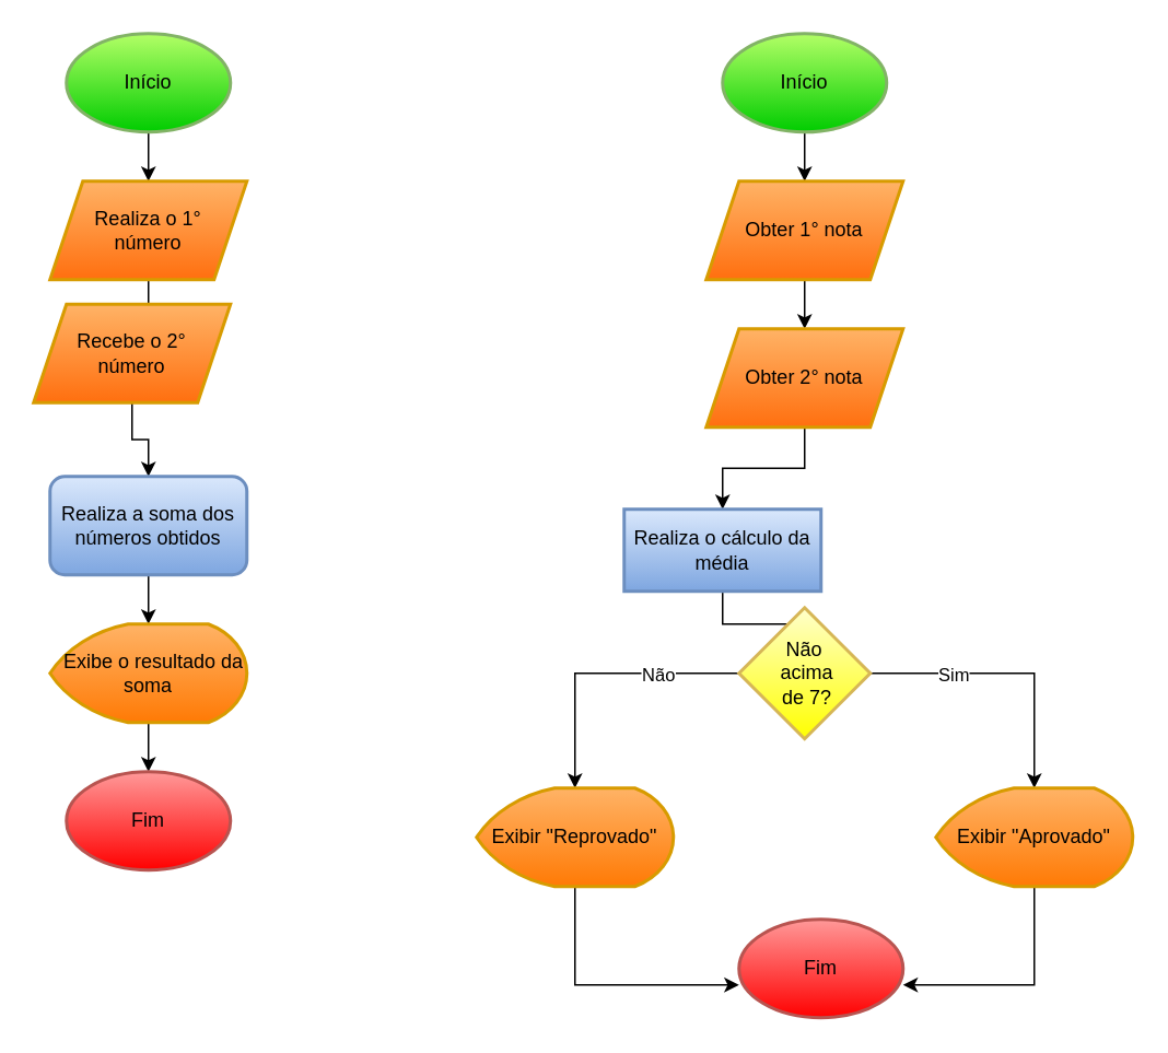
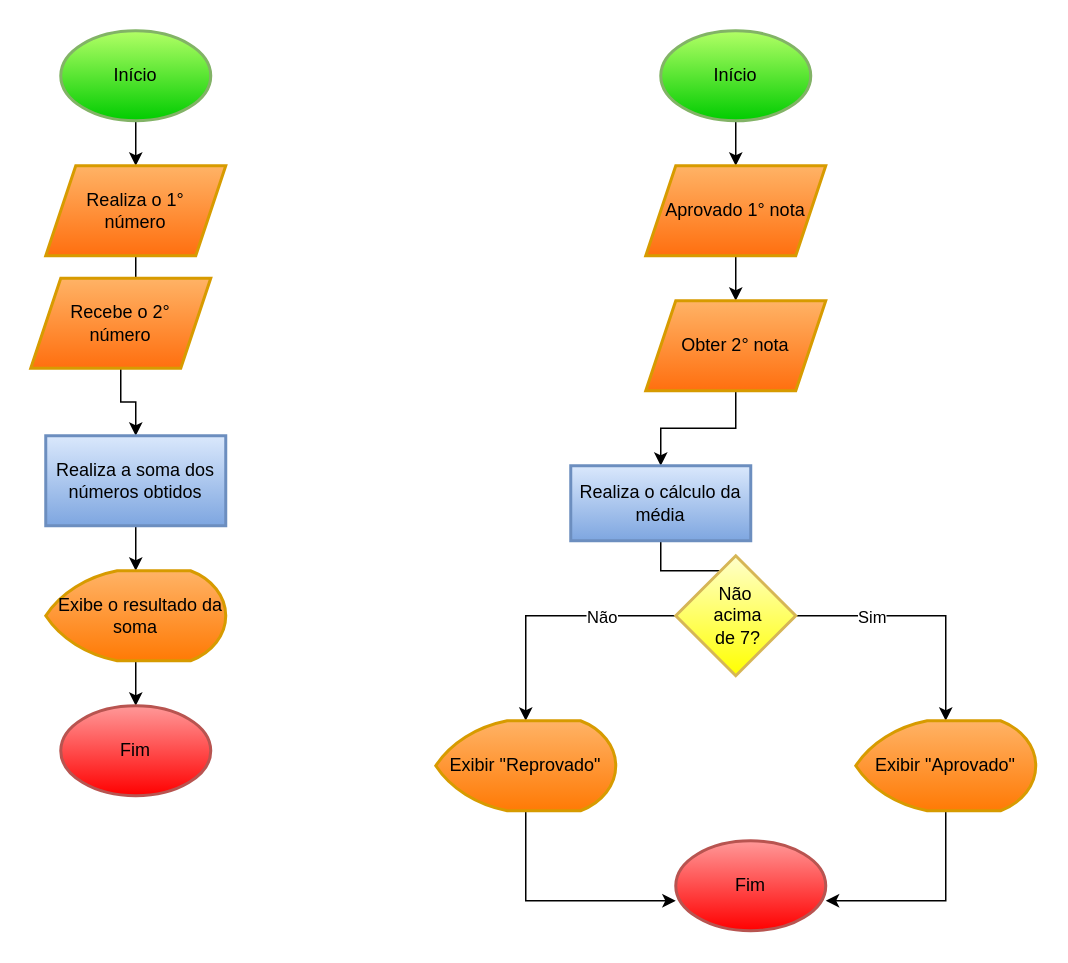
  <mxCell id="0" />
  <mxCell id="1" parent="0" />
  <mxCell id="2" value="" style="edgeStyle=orthogonalEdgeStyle;rounded=0;orthogonalLoop=1;jettySize=auto;html=1;" edge="1" parent="1" source="3" target="5"><mxGeometry relative="1" as="geometry" /></mxCell>
  <mxCell id="3" value="Início" style="strokeWidth=2;html=1;shape=mxgraph.flowchart.start_1;whiteSpace=wrap;fillColor=#B3FF66;strokeColor=#82b366;gradientColor=#00CC00;" vertex="1" parent="1"><mxGeometry x="40" y="20" width="100" height="60" as="geometry" /></mxCell>
  <mxCell id="4" value="" style="edgeStyle=orthogonalEdgeStyle;rounded=0;orthogonalLoop=1;jettySize=auto;html=1;" edge="1" parent="1" source="5" target="7"><mxGeometry relative="1" as="geometry" /></mxCell>
  <mxCell id="5" value="Realiza o 1° &lt;br&gt;número" style="shape=parallelogram;perimeter=parallelogramPerimeter;whiteSpace=wrap;html=1;fixedSize=1;fillColor=#FFB366;strokeWidth=2;strokeColor=#d79b00;gradientColor=#FF6F0F;" vertex="1" parent="1"><mxGeometry x="30" y="110" width="120" height="60" as="geometry" /></mxCell>
  <mxCell id="6" value="" style="edgeStyle=orthogonalEdgeStyle;rounded=0;orthogonalLoop=1;jettySize=auto;html=1;" edge="1" parent="1" source="7" target="9"><mxGeometry relative="1" as="geometry" /></mxCell>
  <mxCell id="7" value="Recebe o 2°&lt;br&gt;número" style="shape=parallelogram;perimeter=parallelogramPerimeter;whiteSpace=wrap;html=1;fixedSize=1;strokeWidth=2;fillColor=#FFB366;strokeColor=#d79b00;gradientColor=#FF6F0F;" vertex="1" parent="1"><mxGeometry x="20" y="185" width="120" height="60" as="geometry" /></mxCell>
  <mxCell id="8" value="" style="edgeStyle=orthogonalEdgeStyle;rounded=0;orthogonalLoop=1;jettySize=auto;html=1;" edge="1" parent="1" source="9" target="11"><mxGeometry relative="1" as="geometry" /></mxCell>
- <mxCell id="9" value="Realiza a soma dos números obtidos" style="whiteSpace=wrap;html=1;strokeWidth=2;fillColor=#dae8fc;strokeColor=#6c8ebf;gradientColor=#7ea6e0;rounded=1;" vertex="1" parent="1"><mxGeometry x="30" y="290" width="120" height="60" as="geometry" /></mxCell>
+ <mxCell id="9" value="Realiza a soma dos números obtidos" style="whiteSpace=wrap;html=1;strokeWidth=2;fillColor=#dae8fc;strokeColor=#6c8ebf;gradientColor=#7ea6e0;" vertex="1" parent="1"><mxGeometry x="30" y="290" width="120" height="60" as="geometry" /></mxCell>
  <mxCell id="10" value="" style="edgeStyle=orthogonalEdgeStyle;rounded=0;orthogonalLoop=1;jettySize=auto;html=1;" edge="1" parent="1" source="11" target="12"><mxGeometry relative="1" as="geometry" /></mxCell>
  <mxCell id="11" value="&amp;nbsp; Exibe o resultado da soma" style="strokeWidth=2;html=1;shape=mxgraph.flowchart.display;whiteSpace=wrap;fillColor=#FFB366;strokeColor=#d79b00;gradientColor=#FF7A05;" vertex="1" parent="1"><mxGeometry x="30" y="380" width="120" height="60" as="geometry" /></mxCell>
  <mxCell id="12" value="Fim" style="strokeWidth=2;html=1;shape=mxgraph.flowchart.start_1;whiteSpace=wrap;fillColor=#FF9999;gradientColor=#FF0000;strokeColor=#b85450;" vertex="1" parent="1"><mxGeometry x="40" y="470" width="100" height="60" as="geometry" /></mxCell>
  <mxCell id="13" value="" style="edgeStyle=orthogonalEdgeStyle;rounded=0;orthogonalLoop=1;jettySize=auto;html=1;" edge="1" parent="1" source="14"><mxGeometry relative="1" as="geometry"><mxPoint x="490" y="110" as="targetPoint" /></mxGeometry></mxCell>
  <mxCell id="14" value="Início" style="strokeWidth=2;html=1;shape=mxgraph.flowchart.start_1;whiteSpace=wrap;fillColor=#B3FF66;strokeColor=#82b366;gradientColor=#00CC00;" vertex="1" parent="1"><mxGeometry x="440" y="20" width="100" height="60" as="geometry" /></mxCell>
  <mxCell id="15" value="" style="edgeStyle=orthogonalEdgeStyle;rounded=0;orthogonalLoop=1;jettySize=auto;html=1;" edge="1" parent="1" source="16" target="18"><mxGeometry relative="1" as="geometry" /></mxCell>
- <mxCell id="16" value="Obter 1° nota" style="shape=parallelogram;perimeter=parallelogramPerimeter;whiteSpace=wrap;html=1;fixedSize=1;fillColor=#FFB366;strokeWidth=2;strokeColor=#d79b00;gradientColor=#FF6F0F;" vertex="1" parent="1"><mxGeometry x="430" y="110" width="120" height="60" as="geometry" /></mxCell>
+ <mxCell id="16" value="Aprovado 1° nota" style="shape=parallelogram;perimeter=parallelogramPerimeter;whiteSpace=wrap;html=1;fixedSize=1;fillColor=#FFB366;strokeWidth=2;strokeColor=#d79b00;gradientColor=#FF6F0F;" vertex="1" parent="1"><mxGeometry x="430" y="110" width="120" height="60" as="geometry" /></mxCell>
  <mxCell id="17" value="" style="edgeStyle=orthogonalEdgeStyle;rounded=0;orthogonalLoop=1;jettySize=auto;html=1;" edge="1" parent="1" source="18" target="20"><mxGeometry relative="1" as="geometry" /></mxCell>
  <mxCell id="18" value="Obter 2° nota" style="shape=parallelogram;perimeter=parallelogramPerimeter;whiteSpace=wrap;html=1;fixedSize=1;fillColor=#FFB366;strokeColor=#d79b00;strokeWidth=2;gradientColor=#FF6F0F;" vertex="1" parent="1"><mxGeometry x="430" y="200" width="120" height="60" as="geometry" /></mxCell>
  <mxCell id="19" value="" style="edgeStyle=orthogonalEdgeStyle;rounded=0;orthogonalLoop=1;jettySize=auto;html=1;" edge="1" parent="1" source="20" target="25"><mxGeometry relative="1" as="geometry" /></mxCell>
  <mxCell id="20" value="Realiza o cálculo da média" style="whiteSpace=wrap;html=1;strokeWidth=2;fillColor=#dae8fc;strokeColor=#6c8ebf;gradientColor=#7ea6e0;" vertex="1" parent="1"><mxGeometry x="380" y="310" width="120" height="50" as="geometry" /></mxCell>
  <mxCell id="21" value="" style="edgeStyle=orthogonalEdgeStyle;rounded=0;orthogonalLoop=1;jettySize=auto;html=1;" edge="1" parent="1" source="25" target="27"><mxGeometry relative="1" as="geometry" /></mxCell>
  <mxCell id="22" value="Sim" style="edgeLabel;html=1;align=center;verticalAlign=middle;resizable=0;points=[];" vertex="1" connectable="0" parent="21"><mxGeometry x="-0.28" y="4" relative="1" as="geometry"><mxPoint x="-11" y="4" as="offset" /></mxGeometry></mxCell>
  <mxCell id="23" value="" style="edgeStyle=orthogonalEdgeStyle;rounded=0;orthogonalLoop=1;jettySize=auto;html=1;" edge="1" parent="1" source="25" target="29"><mxGeometry relative="1" as="geometry" /></mxCell>
  <mxCell id="24" value="Não" style="edgeLabel;html=1;align=center;verticalAlign=middle;resizable=0;points=[];" vertex="1" connectable="0" parent="23"><mxGeometry x="-0.04" relative="1" as="geometry"><mxPoint x="32" as="offset" /></mxGeometry></mxCell>
  <mxCell id="25" value="Não&lt;br&gt;&amp;nbsp;acima&lt;br&gt;&amp;nbsp;de 7?" style="rhombus;whiteSpace=wrap;html=1;fillColor=#FFFFCC;strokeColor=#d6b656;strokeWidth=2;gradientColor=#FFFF00;" vertex="1" parent="1"><mxGeometry x="450" y="370" width="80" height="80" as="geometry" /></mxCell>
  <mxCell id="26" value="" style="edgeStyle=orthogonalEdgeStyle;rounded=0;orthogonalLoop=1;jettySize=auto;html=1;" edge="1" parent="1" source="27" target="30"><mxGeometry relative="1" as="geometry"><mxPoint x="700" y="490" as="sourcePoint" /><mxPoint x="550" y="570" as="targetPoint" /><Array as="points"><mxPoint x="630" y="600" /></Array></mxGeometry></mxCell>
  <mxCell id="27" value="Exibir &quot;Aprovado&quot;" style="strokeWidth=2;html=1;shape=mxgraph.flowchart.display;whiteSpace=wrap;fillColor=#FFB366;strokeColor=#d79b00;gradientColor=#FF7A05;" vertex="1" parent="1"><mxGeometry x="570" y="480" width="120" height="60" as="geometry" /></mxCell>
  <mxCell id="28" value="" style="edgeStyle=orthogonalEdgeStyle;rounded=0;orthogonalLoop=1;jettySize=auto;html=1;" edge="1" parent="1" source="29" target="30"><mxGeometry relative="1" as="geometry"><Array as="points"><mxPoint x="350" y="600" /></Array></mxGeometry></mxCell>
  <mxCell id="29" value="Exibir &quot;Reprovado&quot;" style="strokeWidth=2;html=1;shape=mxgraph.flowchart.display;whiteSpace=wrap;fillColor=#FFB366;strokeColor=#d79b00;gradientColor=#FF7A05;" vertex="1" parent="1"><mxGeometry x="290" y="480" width="120" height="60" as="geometry" /></mxCell>
  <mxCell id="30" value="Fim" style="strokeWidth=2;html=1;shape=mxgraph.flowchart.start_1;whiteSpace=wrap;fillColor=#FF9999;gradientColor=#FF0000;strokeColor=#b85450;" vertex="1" parent="1"><mxGeometry x="450" y="560" width="100" height="60" as="geometry" /></mxCell>
